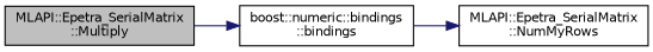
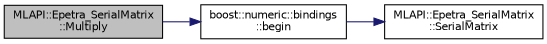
  digraph {
    rankdir=LR
    node [color=black fillcolor=white fontname=Helvetica fontsize=10 shape=record style=filled]
    edge [color=midnightblue fontname=Helvetica fontsize=10 labelfontname=Helvetica labelfontsize=10 style=solid]
    n1 [fillcolor=grey75 fontcolor=black height=0.2 label="MLAPI::Epetra_SerialMatrix\l::Multiply" width=0.4]
-   n2 [height=0.2 label="boost::numeric::bindings\l::bindings" width=0.4]
-   n3 [height=0.2 label="MLAPI::Epetra_SerialMatrix\l::NumMyRows" width=0.4]
+   n2 [height=0.2 label="boost::numeric::bindings\l::begin" width=0.4]
+   n3 [height=0.2 label="MLAPI::Epetra_SerialMatrix\l::SerialMatrix" width=0.4]
    n1 -> n2
    n2 -> n3
  }
